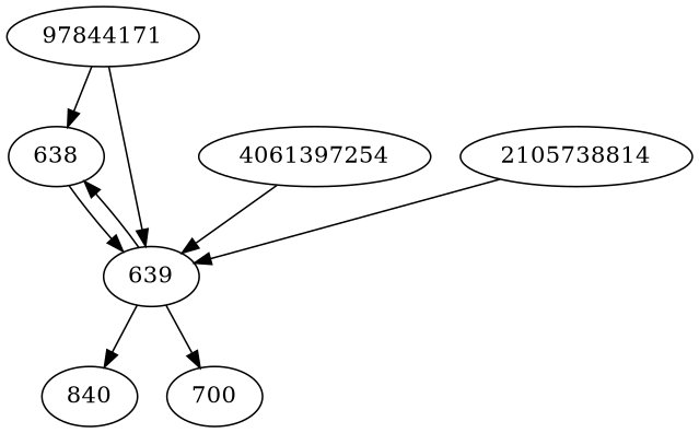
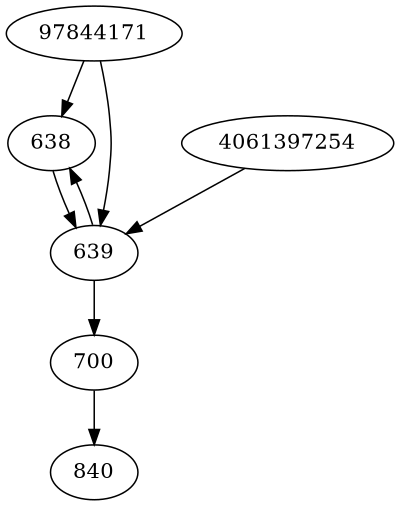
  strict digraph {
    638
    639
    n3 [label=840]
    n4 [label=700]
    97844171
    n6 [label=4061397254]
-   2105738814
    638 -> 639
    639 -> 638
-   639 -> n3
+   n4 -> n3
    639 -> n4
    97844171 -> 638
    97844171 -> 639
    n6 -> 639
-   2105738814 -> 639
  }
